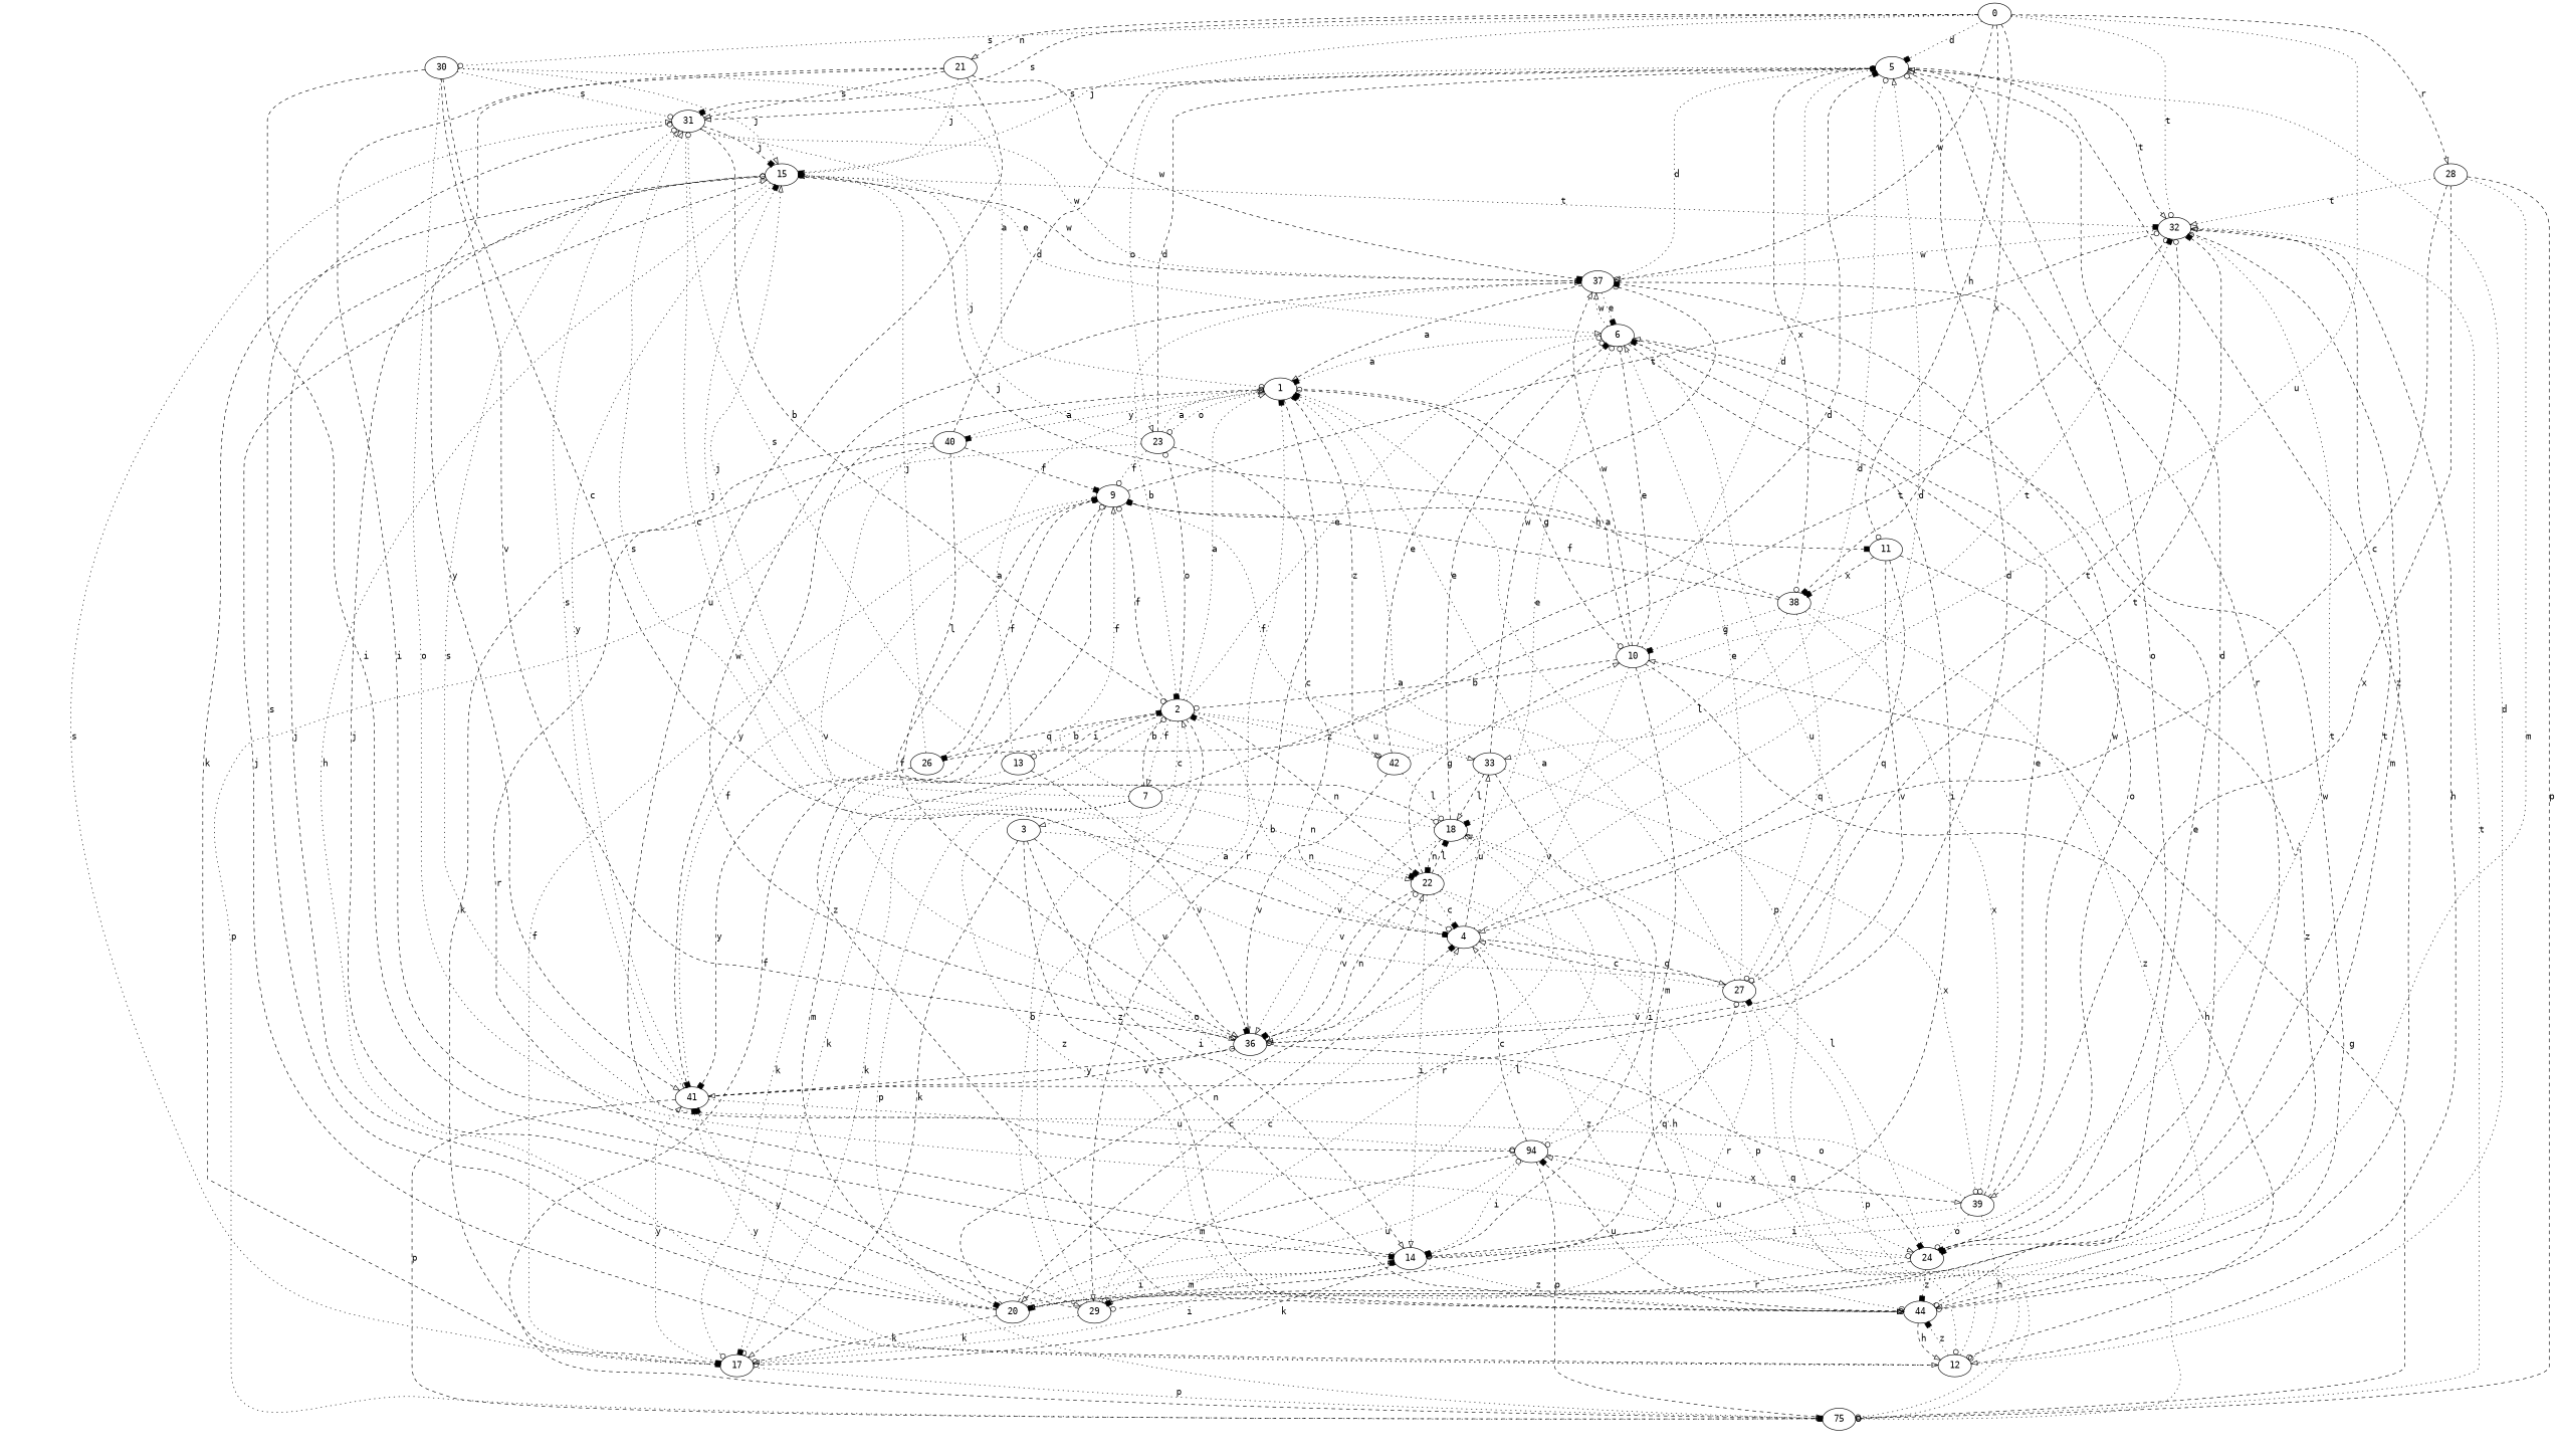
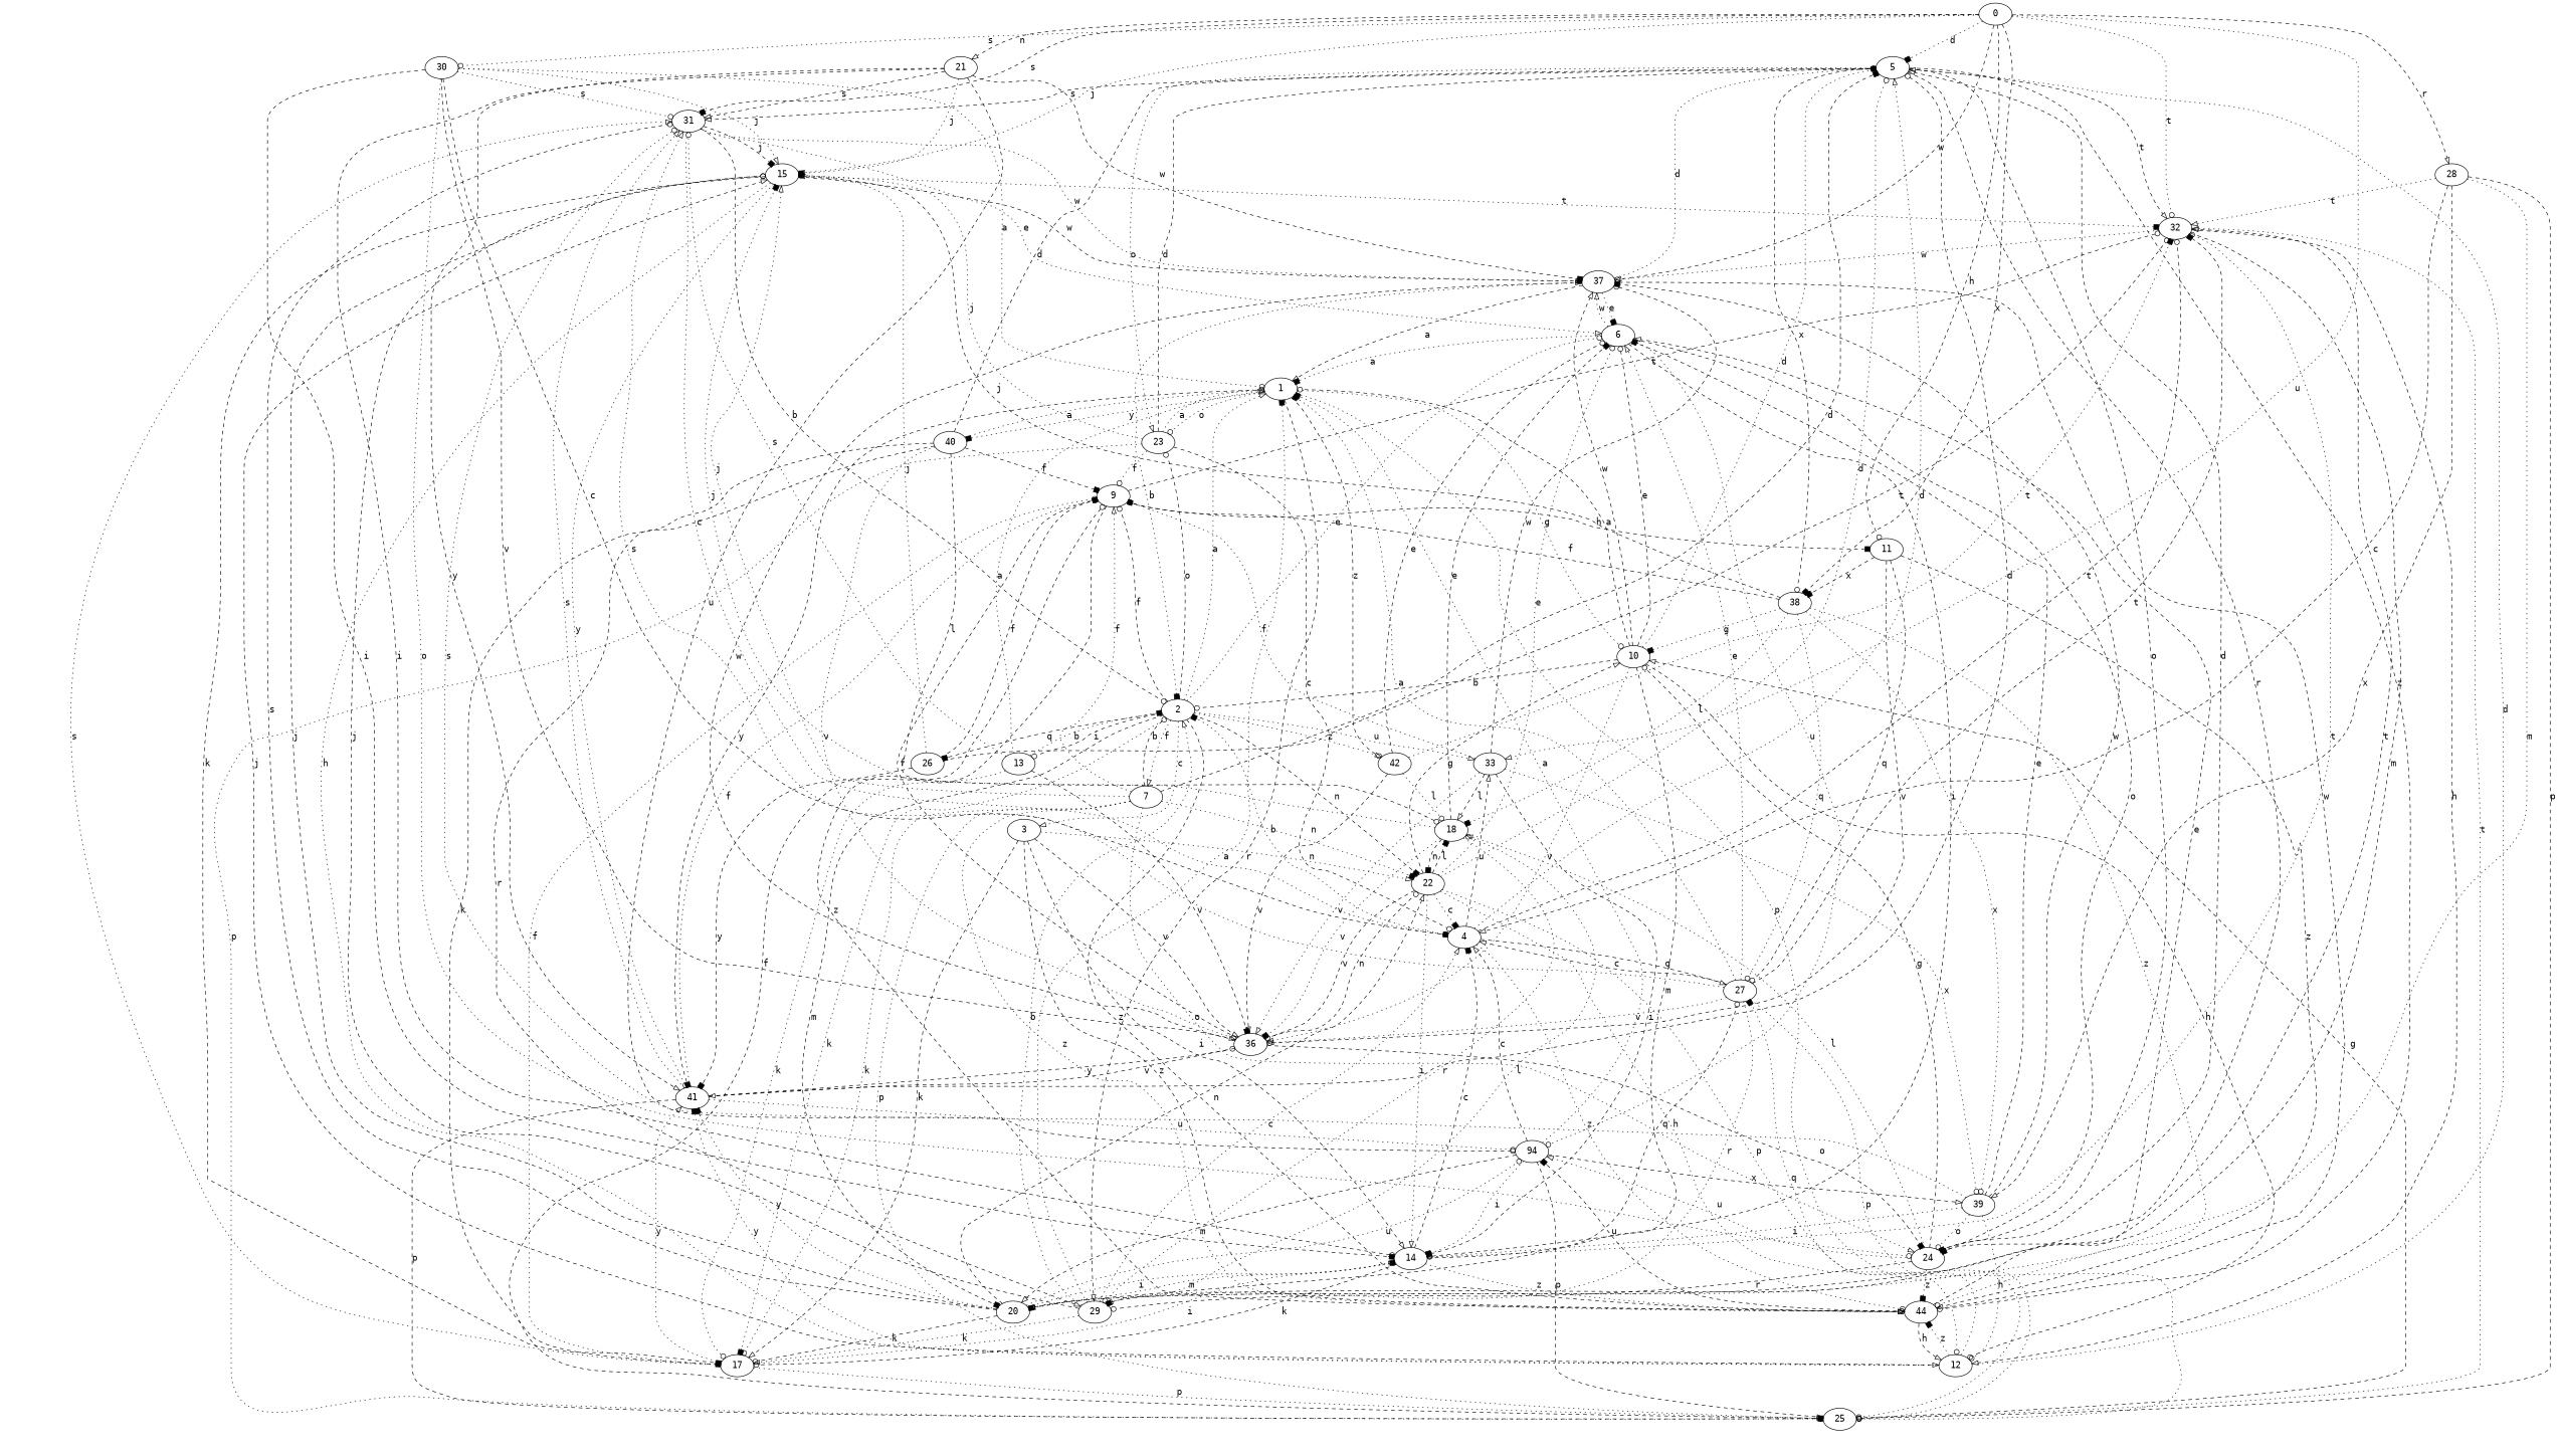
  strict digraph {
    fontname="DejaVu Sans Mono"
    node [fontname="DejaVu Sans Mono"]
    edge [arrowhead=odot fontname="DejaVu Sans Mono" style=dashed]
    0
    5
    11
    15
    21
    28
    30
    31
    32
    33
    37
    38
    23
    29
    44
    24
    36
    27
    41
    17
    12
    14
    n23 [label=94]
-   25 [label=75]
+   25
    20
    4
    39
    1
    2
    6
    9
    18
    10
    40
    42
    3
    7
    13
    22
    26
    0 -> 5 [arrowhead=box label=d style=dotted]
    0 -> 11 [label=h]
    0 -> 15 [arrowhead=onormal label=j style=dotted]
    0 -> 21 [arrowhead=onormal label=n]
    0 -> 28 [arrowhead=onormal label=r]
    0 -> 30 [label=s style=dotted]
    0 -> 31 [arrowhead=box label=s]
    0 -> 32 [label=t style=dotted]
    0 -> 33 [arrowhead=onormal label=u style=dotted]
    0 -> 37 [arrowhead=onormal label=w]
    0 -> 38 [arrowhead=box label=x]
    5 -> 31 [arrowhead=onormal label=s]
    5 -> 32 [arrowhead=onormal label=t]
    5 -> 38 [label=x]
    5 -> 23 [arrowhead=onormal label=o style=dotted]
    5 -> 29 [arrowhead=onormal label=r]
    5 -> 44 [label=z]
    5 -> 24 [arrowhead=box label=o]
    11 -> 38 [arrowhead=box label=x]
    11 -> 44 [arrowhead=onormal label=z]
    11 -> 36 [label=v]
    11 -> 27 [label=q]
    15 -> 32 [arrowhead=box label=t style=dotted]
    15 -> 37 [arrowhead=onormal label=w]
    15 -> 41 [label=y style=dotted]
    15 -> 17 [arrowhead=box label=k]
    15 -> 12 [arrowhead=onormal label=h style=dotted]
    21 -> 15 [arrowhead=box label=j style=dotted]
    21 -> 31 [arrowhead=onormal label=s]
    21 -> 37 [arrowhead=box label=w]
    21 -> 41 [arrowhead=onormal label=y]
    21 -> 14 [label=i]
    21 -> n23 [label=u]
    28 -> 32 [arrowhead=onormal label=t style=dotted]
    28 -> 25 [label=p]
    28 -> 20 [arrowhead=onormal label=m style=dotted]
    28 -> 4 [arrowhead=onormal label=c]
    28 -> 39 [arrowhead=onormal label=x]
    30 -> 15 [arrowhead=onormal label=j style=dotted]
    30 -> 31 [label=s style=dotted]
    30 -> 24 [label=o style=dotted]
    30 -> 36 [arrowhead=onormal label=v]
    30 -> 14 [arrowhead=box label=i]
    30 -> 4 [arrowhead=box label=c]
    30 -> 1 [label=a style=dotted]
    31 -> 15 [arrowhead=box label=j]
    31 -> 37 [arrowhead=box label=w style=dotted]
    31 -> 4 [label=c style=dotted]
    31 -> 2 [label=b]
    31 -> 6 [arrowhead=onormal label=e style=dotted]
    32 -> 37 [label=w style=dotted]
    32 -> 12 [arrowhead=onormal label=h]
    32 -> 20 [arrowhead=onormal label=m]
    33 -> 37 [label=w]
    33 -> 36 [arrowhead=onormal label=v style=dotted]
    33 -> 14 [arrowhead=box label=i]
    33 -> 39 [label=x style=dotted]
    33 -> 9 [label=f style=dotted]
    33 -> 18 [arrowhead=onormal label=l]
    37 -> 5 [arrowhead=box label=d style=dotted]
    37 -> 1 [arrowhead=onormal label=a]
    37 -> 2 [arrowhead=box label=b style=dotted]
    37 -> 6 [arrowhead=box label=e style=dotted]
    38 -> 15 [arrowhead=onormal label=j]
    38 -> 44 [label=z style=dotted]
    38 -> 27 [label=q style=dotted]
    38 -> 39 [label=x style=dotted]
    38 -> 9 [arrowhead=box label=f]
    38 -> 18 [arrowhead=box label=l style=dotted]
    38 -> 10 [arrowhead=box label=g style=dotted]
    23 -> 5 [label=d]
    23 -> 15 [label=j style=dotted]
    23 -> 25 [arrowhead=box label=p style=dotted]
    23 -> 4 [label=c]
    23 -> 1 [label=a style=dotted]
    23 -> 9 [label=f style=dotted]
    29 -> 15 [label=j]
    29 -> 17 [arrowhead=onormal label=k style=dotted]
    29 -> 4 [arrowhead=onormal label=c style=dotted]
    29 -> 1 [arrowhead=box label=a style=dotted]
    29 -> 2 [arrowhead=onormal label=b style=dotted]
    29 -> 18 [label=l style=dotted]
    44 -> 37 [label=w]
    44 -> 12 [arrowhead=onormal label=h]
    44 -> n23 [arrowhead=box label=u]
    44 -> 6 [arrowhead=onormal label=e]
    24 -> 5 [arrowhead=onormal label=d]
    24 -> 32 [arrowhead=onormal label=t]
    24 -> 29 [label=r]
    24 -> 44 [arrowhead=box label=z style=dotted]
    24 -> n23 [arrowhead=onormal label=u style=dotted]
    24 -> 18 [arrowhead=onormal label=l style=dotted]
+   24 -> 10 [label=g]
    36 -> 37 [arrowhead=onormal label=w]
    36 -> 24 [arrowhead=box label=o]
    36 -> 41 [arrowhead=onormal label=y]
    36 -> 9 [label=f]
    36 -> 22 [label=n]
    27 -> 31 [arrowhead=onormal label=s style=dotted]
    27 -> 32 [arrowhead=box label=t]
    27 -> 29 [arrowhead=box label=r style=dotted]
    27 -> 36 [arrowhead=onormal label=v style=dotted]
    27 -> 25 [label=p style=dotted]
    27 -> 4 [arrowhead=onormal label=c]
    27 -> 1 [arrowhead=box label=a style=dotted]
    27 -> 6 [arrowhead=onormal label=e style=dotted]
    41 -> 5 [label=d]
    41 -> 31 [arrowhead=onormal label=s style=dotted]
    41 -> 36 [label=v]
    41 -> n23 [label=u style=dotted]
    41 -> 25 [label=p]
    41 -> 9 [arrowhead=box label=f style=dotted]
    17 -> 31 [arrowhead=onormal label=s style=dotted]
    17 -> 41 [arrowhead=onormal label=y style=dotted]
    17 -> 14 [arrowhead=onormal label=i style=dotted]
    17 -> 25 [arrowhead=box label=p style=dotted]
    17 -> 9 [label=f style=dotted]
    12 -> 5 [arrowhead=onormal label=d style=dotted]
    12 -> 15 [arrowhead=onormal label=j]
    12 -> 44 [arrowhead=box label=z style=dotted]
    12 -> 27 [arrowhead=box label=q style=dotted]
    12 -> 41 [arrowhead=box label=y style=dotted]
    14 -> 32 [label=t style=dotted]
    14 -> 44 [arrowhead=onormal label=z style=dotted]
    14 -> 27 [label=q]
    14 -> 17 [label=k]
    14 -> 20 [arrowhead=onormal label=m style=dotted]
    n23 -> 14 [arrowhead=box label=i style=dotted]
    n23 -> 25 [arrowhead=onormal label=p]
    n23 -> 20 [arrowhead=onormal label=m]
    n23 -> 4 [arrowhead=onormal label=c]
    n23 -> 39 [arrowhead=onormal label=x]
    n23 -> 1 [arrowhead=box label=a style=dotted]
    25 -> 32 [arrowhead=onormal label=t style=dotted]
    25 -> 9 [label=f]
    25 -> 10 [arrowhead=onormal label=g]
    20 -> 15 [label=j]
    20 -> 31 [label=s]
    20 -> 41 [arrowhead=box label=y style=dotted]
    20 -> 17 [label=k]
    20 -> 14 [arrowhead=box label=i style=dotted]
    20 -> n23 [label=u style=dotted]
-   20 -> 4 [arrowhead=box label=c]
+   14 -> 4 [arrowhead=box label=c]
    20 -> 22 [arrowhead=onormal label=n]
    4 -> 5 [arrowhead=onormal label=d style=dotted]
    4 -> 32 [label=t]
    4 -> 33 [arrowhead=onormal label=u]
    4 -> 44 [label=z style=dotted]
    4 -> 27 [arrowhead=onormal label=q]
    4 -> 2 [arrowhead=box label=b style=dotted]
    39 -> 31 [label=s style=dotted]
    39 -> 37 [arrowhead=box label=w]
    39 -> 24 [label=o style=dotted]
    39 -> 12 [label=h style=dotted]
    39 -> 14 [label=i style=dotted]
    39 -> 6 [arrowhead=box label=e]
    1 -> 23 [label=o style=dotted]
    1 -> 29 [arrowhead=onormal label=r]
    1 -> 41 [arrowhead=box label=y]
    1 -> 25 [label=p style=dotted]
-   1 -> 10 [label=g]
+   1 -> 10 [label=g style=dotted]
    1 -> 40 [arrowhead=box label=y style=dotted]
    1 -> 42 [label=z]
    2 -> 33 [arrowhead=onormal label=u style=dotted]
    2 -> 23 [label=o]
    2 -> 44 [arrowhead=onormal label=z]
    2 -> 17 [arrowhead=box label=k style=dotted]
    2 -> 20 [arrowhead=box label=m]
    2 -> 1 [arrowhead=onormal label=a style=dotted]
    2 -> 6 [label=e style=dotted]
    2 -> 9 [label=f]
    2 -> 42 [arrowhead=onormal label=z style=dotted]
    2 -> 3 [arrowhead=onormal label=c style=dotted]
    2 -> 7 [arrowhead=onormal label=f style=dotted]
    2 -> 13 [label=i]
    2 -> 22 [arrowhead=box label=n]
    2 -> 26 [arrowhead=box label=q]
    6 -> 37 [arrowhead=onormal label=w style=dotted]
    6 -> 24 [arrowhead=box label=o]
    6 -> 14 [label=i]
    6 -> n23 [label=u style=dotted]
    6 -> 1 [arrowhead=box label=a style=dotted]
    9 -> 11 [arrowhead=box label=h]
    9 -> 32 [label=t]
    9 -> 44 [label=z]
    18 -> 15 [arrowhead=box label=j style=dotted]
    18 -> 29 [label=r style=dotted]
    18 -> 36 [arrowhead=box label=v style=dotted]
    18 -> 6 [arrowhead=box label=e]
    18 -> 22 [arrowhead=box label=n]
    10 -> 5 [label=d style=dotted]
    10 -> 37 [arrowhead=onormal label=w]
    10 -> 36 [arrowhead=onormal label=v style=dotted]
    10 -> 12 [label=h]
    10 -> 20 [arrowhead=box label=m]
    10 -> 1 [label=a]
    10 -> 2 [label=b]
    10 -> 6 [label=e]
    40 -> 5 [label=d]
    40 -> 29 [arrowhead=onormal label=r]
    40 -> 36 [label=v style=dotted]
    40 -> 17 [arrowhead=box label=k]
    40 -> 1 [label=a style=dotted]
    40 -> 9 [arrowhead=box label=f]
    40 -> 18 [label=l]
    42 -> 32 [arrowhead=box label=t style=dotted]
    42 -> 36 [arrowhead=onormal label=v]
    42 -> 6 [label=e]
    42 -> 18 [label=l style=dotted]
    3 -> 44 [label=z]
    3 -> 36 [arrowhead=onormal label=v]
    3 -> 17 [arrowhead=onormal label=k]
    3 -> 14 [arrowhead=onormal label=i]
    3 -> 22 [arrowhead=onormal label=n style=dotted]
    7 -> 5 [arrowhead=box label=d]
    7 -> 15 [arrowhead=onormal label=j style=dotted]
    7 -> 44 [arrowhead=onormal label=z style=dotted]
    7 -> 24 [arrowhead=onormal label=o style=dotted]
    7 -> 17 [label=k style=dotted]
    7 -> 25 [arrowhead=onormal label=p style=dotted]
    7 -> 2 [label=b]
    7 -> 9 [arrowhead=onormal label=f style=dotted]
    7 -> 22 [arrowhead=box label=n style=dotted]
    13 -> 31 [label=s style=dotted]
    13 -> 36 [arrowhead=box label=v]
    13 -> 17 [label=k style=dotted]
    13 -> 1 [arrowhead=onormal label=a style=dotted]
    13 -> 2 [arrowhead=box label=b style=dotted]
    22 -> 5 [label=d style=dotted]
    22 -> 36 [label=v]
    22 -> 12 [label=h style=dotted]
    22 -> 14 [arrowhead=onormal label=i style=dotted]
    22 -> 25 [label=p style=dotted]
    22 -> 4 [arrowhead=box label=c style=dotted]
    22 -> 6 [label=e style=dotted]
    22 -> 18 [arrowhead=box label=l]
    22 -> 10 [arrowhead=onormal label=g]
    26 -> 15 [arrowhead=box label=j style=dotted]
    26 -> 32 [label=t]
    26 -> 41 [arrowhead=box label=y]
    26 -> 9 [label=f]
  }
